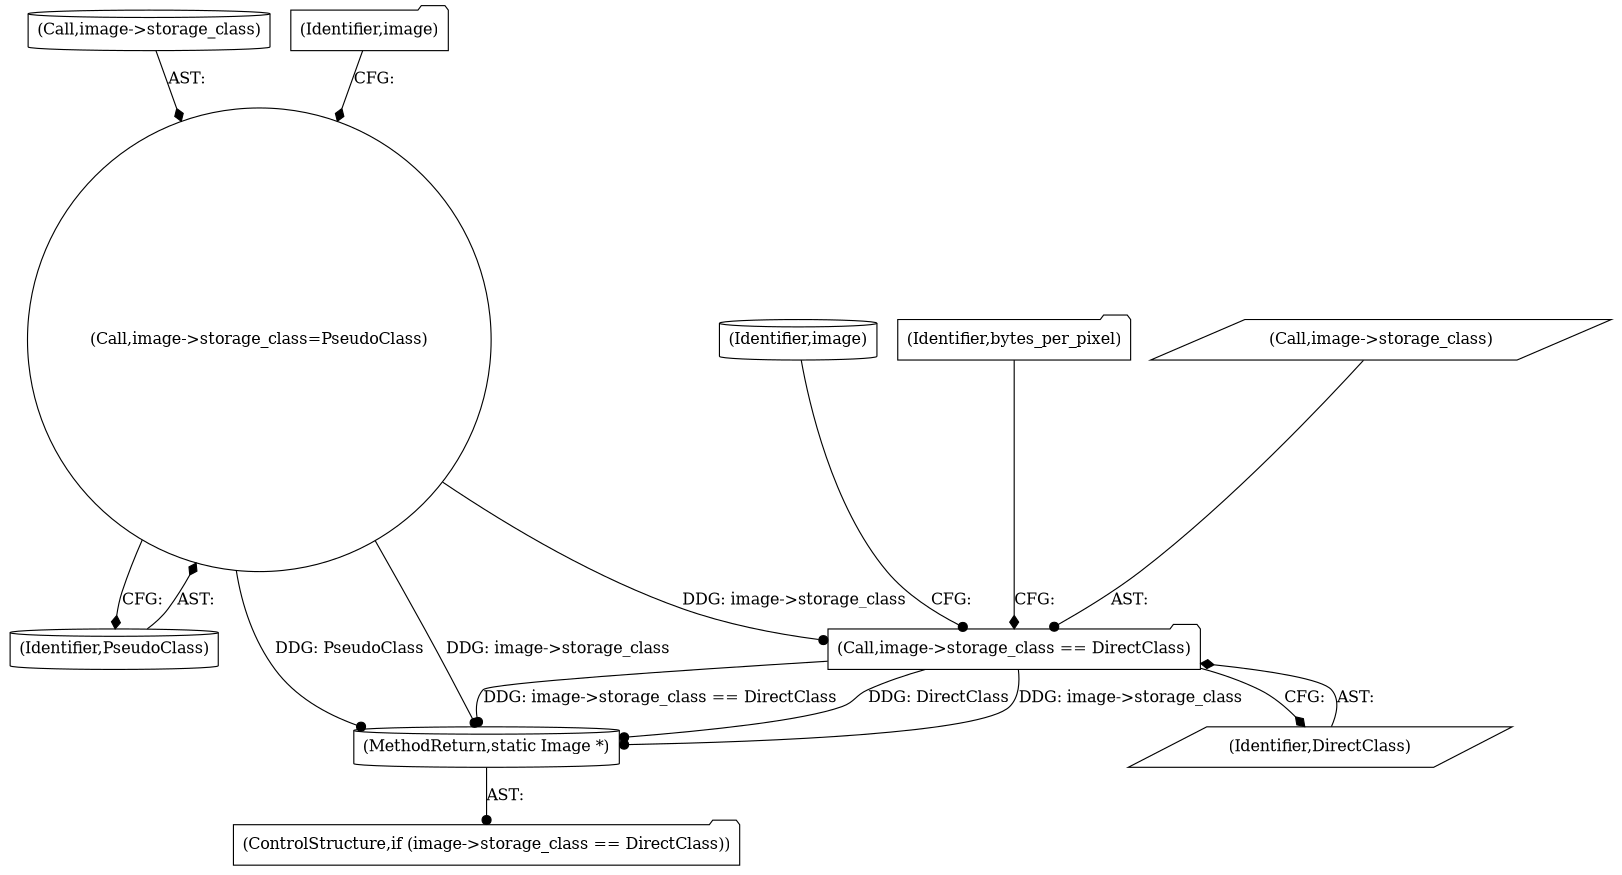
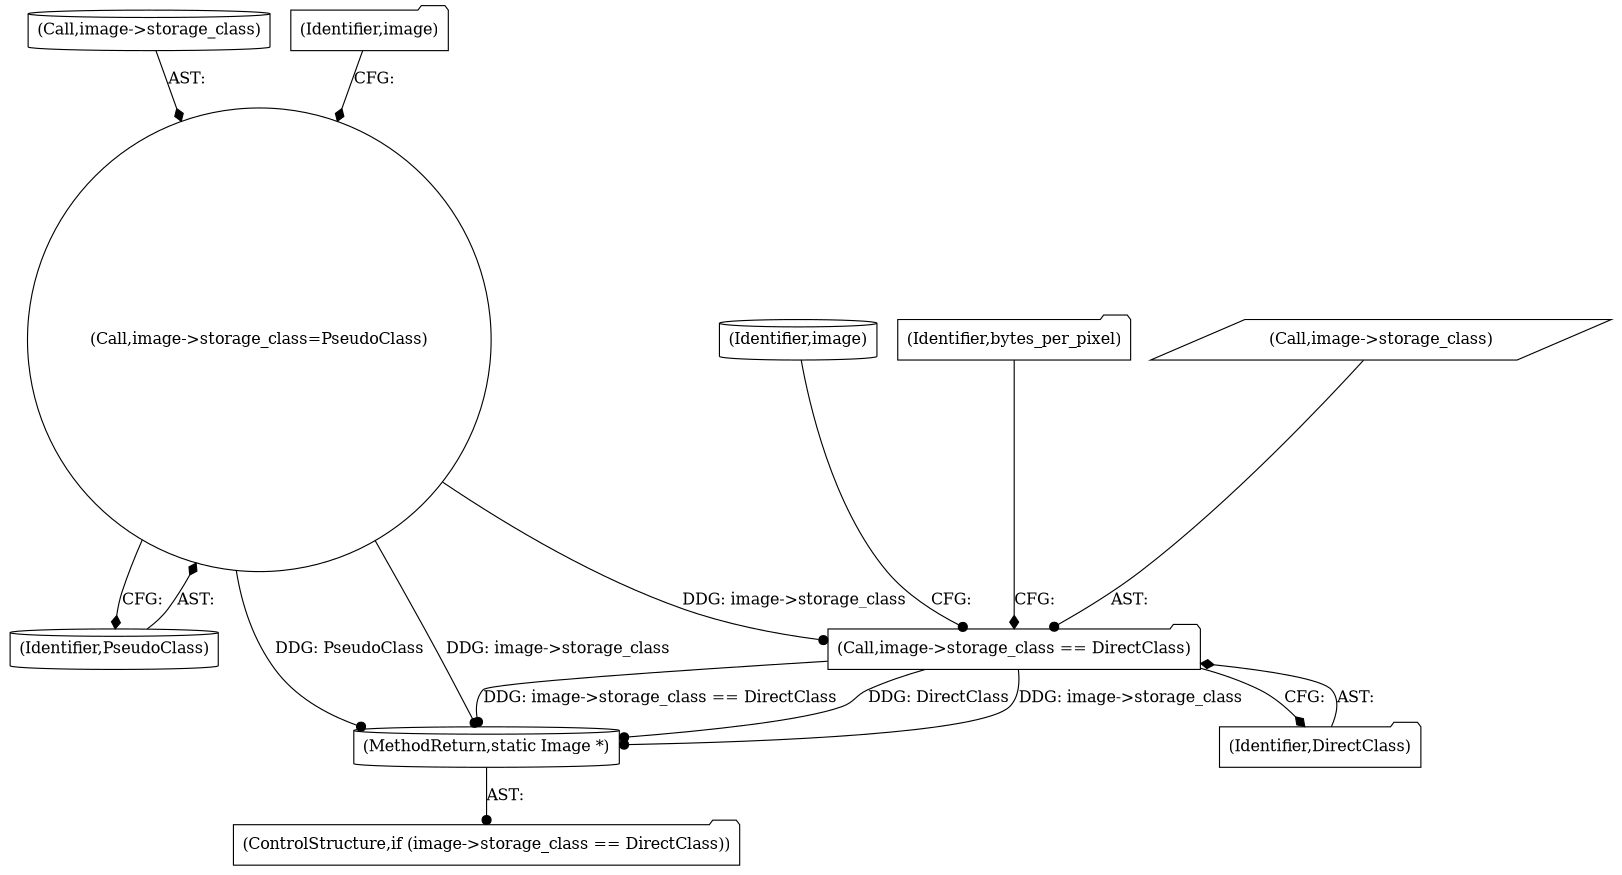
  digraph {
    node [shape=folder]
    edge [arrowhead=dot]
    n1 [label="(Call,image->storage_class == DirectClass)"]
    n2 [label="(MethodReturn,static Image *)" shape=cylinder]
-   n3 [label="(Identifier,DirectClass)" shape=parallelogram]
+   n3 [label="(Identifier,DirectClass)"]
    n4 [label="(ControlStructure,if (image->storage_class == DirectClass))"]
    n5 [label="(Call,image->storage_class=PseudoClass)" shape=circle]
    n6 [label="(Identifier,PseudoClass)" shape=cylinder]
    n7 [label="(Identifier,image)" shape=cylinder]
    n8 [label="(Call,image->storage_class)" shape=cylinder]
    n9 [label="(Identifier,image)"]
    n10 [label="(Identifier,bytes_per_pixel)"]
    n11 [label="(Call,image->storage_class)" shape=parallelogram]
    n1 -> n2 [label="DDG: DirectClass"]
    n1 -> n2 [label="DDG: image->storage_class"]
    n1 -> n2 [label="DDG: image->storage_class == DirectClass"]
    n1 -> n3 [arrowhead=diamond label="CFG: "]
    n2 -> n4 [label="AST: "]
    n3 -> n1 [arrowhead=diamond label="AST: "]
    n5 -> n1 [label="DDG: image->storage_class"]
    n5 -> n2 [label="DDG: PseudoClass"]
    n5 -> n2 [label="DDG: image->storage_class"]
    n5 -> n6 [arrowhead=diamond label="CFG: "]
    n6 -> n5 [arrowhead=diamond label="AST: "]
    n7 -> n1 [label="CFG: "]
    n8 -> n5 [arrowhead=diamond label="AST: "]
    n9 -> n5 [arrowhead=diamond label="CFG: "]
    n10 -> n1 [arrowhead=diamond label="CFG: "]
    n11 -> n1 [label="AST: "]
  }
